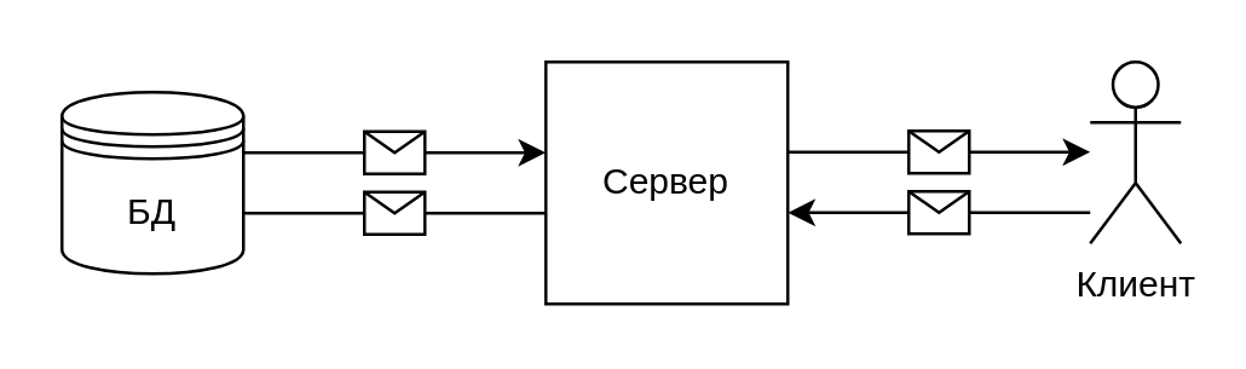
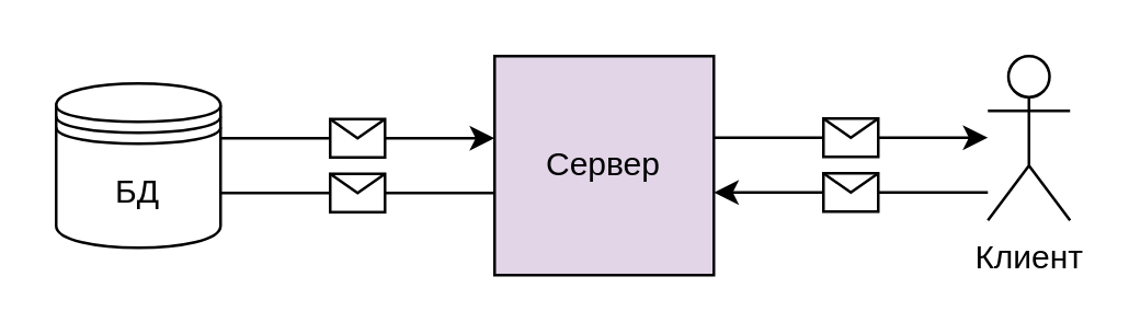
  <mxCell id="0" />
  <mxCell id="1" parent="0" />
  <mxCell id="2" value="" style="endArrow=classic;html=1;" parent="1" edge="1"><mxGeometry relative="1" as="geometry"><mxPoint x="80" y="50" as="sourcePoint" /><mxPoint x="180" y="50" as="targetPoint" /></mxGeometry></mxCell>
  <mxCell id="3" value="" style="shape=message;html=1;outlineConnect=0;" parent="2" vertex="1"><mxGeometry width="20" height="14" relative="1" as="geometry"><mxPoint x="-10" y="-7" as="offset" /></mxGeometry></mxCell>
  <mxCell id="4" value="БД" style="shape=datastore;whiteSpace=wrap;html=1;" parent="1" vertex="1"><mxGeometry x="20" y="30" width="60" height="60" as="geometry" /></mxCell>
- <mxCell id="5" value="Сервер" style="whiteSpace=wrap;html=1;aspect=fixed;" parent="1" vertex="1"><mxGeometry x="180" y="20" width="80" height="80" as="geometry" /></mxCell>
+ <mxCell id="5" value="Сервер" style="whiteSpace=wrap;html=1;aspect=fixed;fillColor=#e1d5e7;" parent="1" vertex="1"><mxGeometry x="180" y="20" width="80" height="80" as="geometry" /></mxCell>
  <mxCell id="6" value="" style="endArrow=none;html=1;entryX=1;entryY=0.667;entryDx=0;entryDy=0;entryPerimeter=0;exitX=0;exitY=0.625;exitDx=0;exitDy=0;exitPerimeter=0;" parent="1" source="5" target="4" edge="1"><mxGeometry relative="1" as="geometry"><mxPoint x="150" y="80" as="sourcePoint" /><mxPoint x="100" y="70" as="targetPoint" /></mxGeometry></mxCell>
  <mxCell id="7" value="" style="shape=message;html=1;outlineConnect=0;" parent="6" vertex="1"><mxGeometry width="20" height="14" relative="1" as="geometry"><mxPoint x="-10" y="-7" as="offset" /></mxGeometry></mxCell>
  <mxCell id="8" value="Клиент" style="shape=umlActor;verticalLabelPosition=bottom;verticalAlign=top;html=1;outlineConnect=0;" parent="1" vertex="1"><mxGeometry x="360" y="20" width="30" height="60" as="geometry" /></mxCell>
  <mxCell id="9" value="" style="endArrow=classic;html=1;" parent="1" edge="1"><mxGeometry relative="1" as="geometry"><mxPoint x="260" y="49.8" as="sourcePoint" /><mxPoint x="360" y="49.8" as="targetPoint" /></mxGeometry></mxCell>
  <mxCell id="10" value="" style="shape=message;html=1;outlineConnect=0;" parent="9" vertex="1"><mxGeometry width="20" height="14" relative="1" as="geometry"><mxPoint x="-10" y="-7" as="offset" /></mxGeometry></mxCell>
  <mxCell id="11" value="" style="endArrow=classic;html=1;entryX=1;entryY=0.667;entryDx=0;entryDy=0;entryPerimeter=0;exitX=0;exitY=0.625;exitDx=0;exitDy=0;exitPerimeter=0;" parent="1" edge="1"><mxGeometry relative="1" as="geometry"><mxPoint x="360" y="69.8" as="sourcePoint" /><mxPoint x="260" y="69.82" as="targetPoint" /></mxGeometry></mxCell>
  <mxCell id="12" value="" style="shape=message;html=1;outlineConnect=0;" parent="11" vertex="1"><mxGeometry width="20" height="14" relative="1" as="geometry"><mxPoint x="-10" y="-7" as="offset" /></mxGeometry></mxCell>
